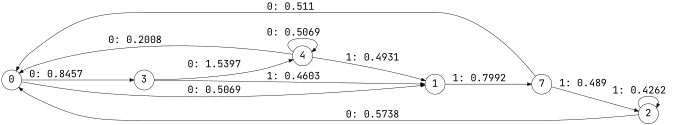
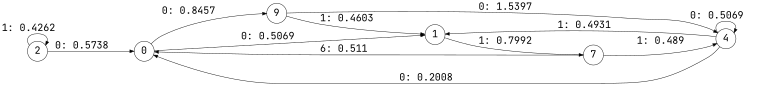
  digraph {
    fontname="JetBrains Mono"
    rankdir=LR
    node [fontname="JetBrains Mono" fontsize=24 shape=circle]
    edge [fontname="JetBrains Mono" fontsize=24]
    0
-   3
+   3 [label=9]
    1
    4
    n5 [label=7]
    2
    0 -> 3 [label="0: 0.8457   "]
    0 -> 1 [label="0: 0.5069   "]
    3 -> 1 [label="1: 0.4603   "]
    3 -> 4 [label="0: 1.5397   "]
    1 -> n5 [label="1: 0.7992   "]
    4 -> 0 [label="0: 0.2008   "]
    4 -> 1 [label="1: 0.4931   "]
    4 -> 4 [label="0: 0.5069   "]
-   n5 -> 0 [label="0: 0.511    "]
-   n5 -> 2 [label="1: 0.489    "]
+   n5 -> 0 [label="6: 0.511    "]
+   n5 -> 4 [label="1: 0.489    "]
    2 -> 0 [label="0: 0.5738   "]
    2 -> 2 [label="1: 0.4262   "]
  }
